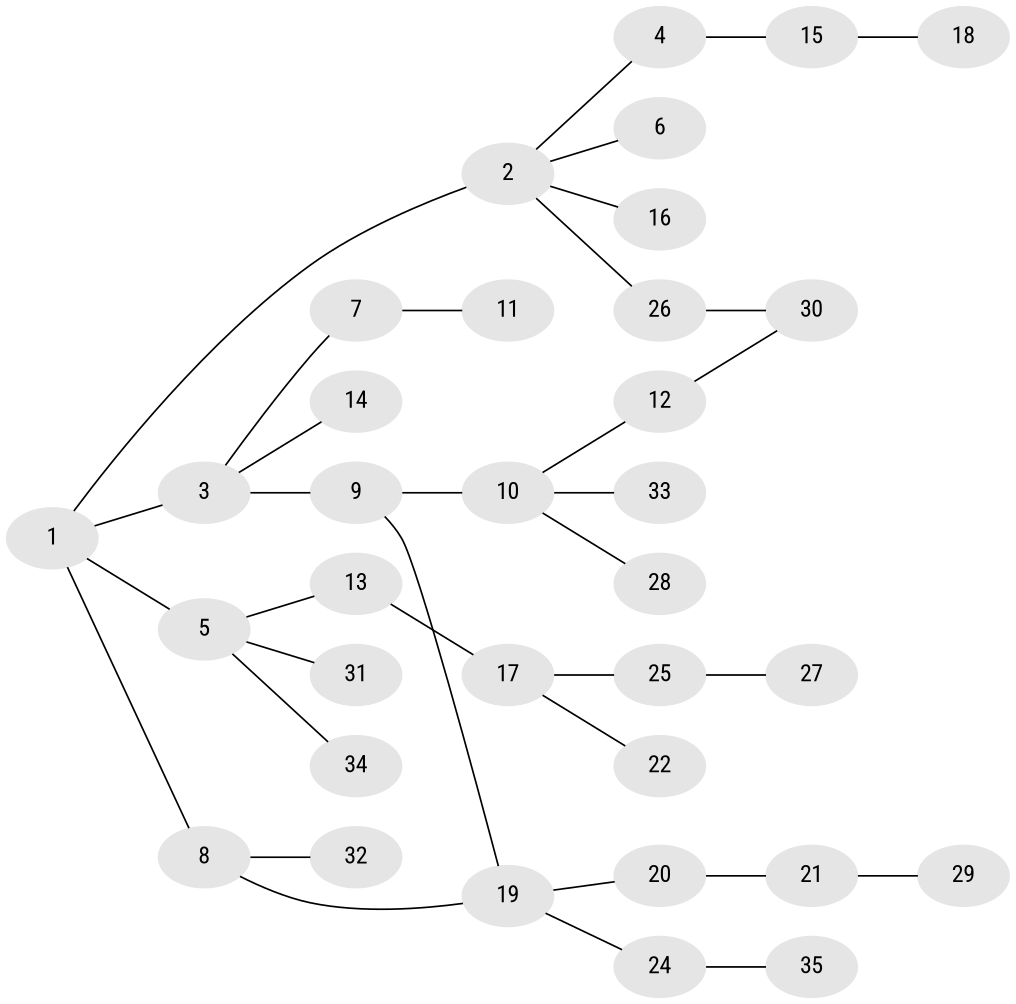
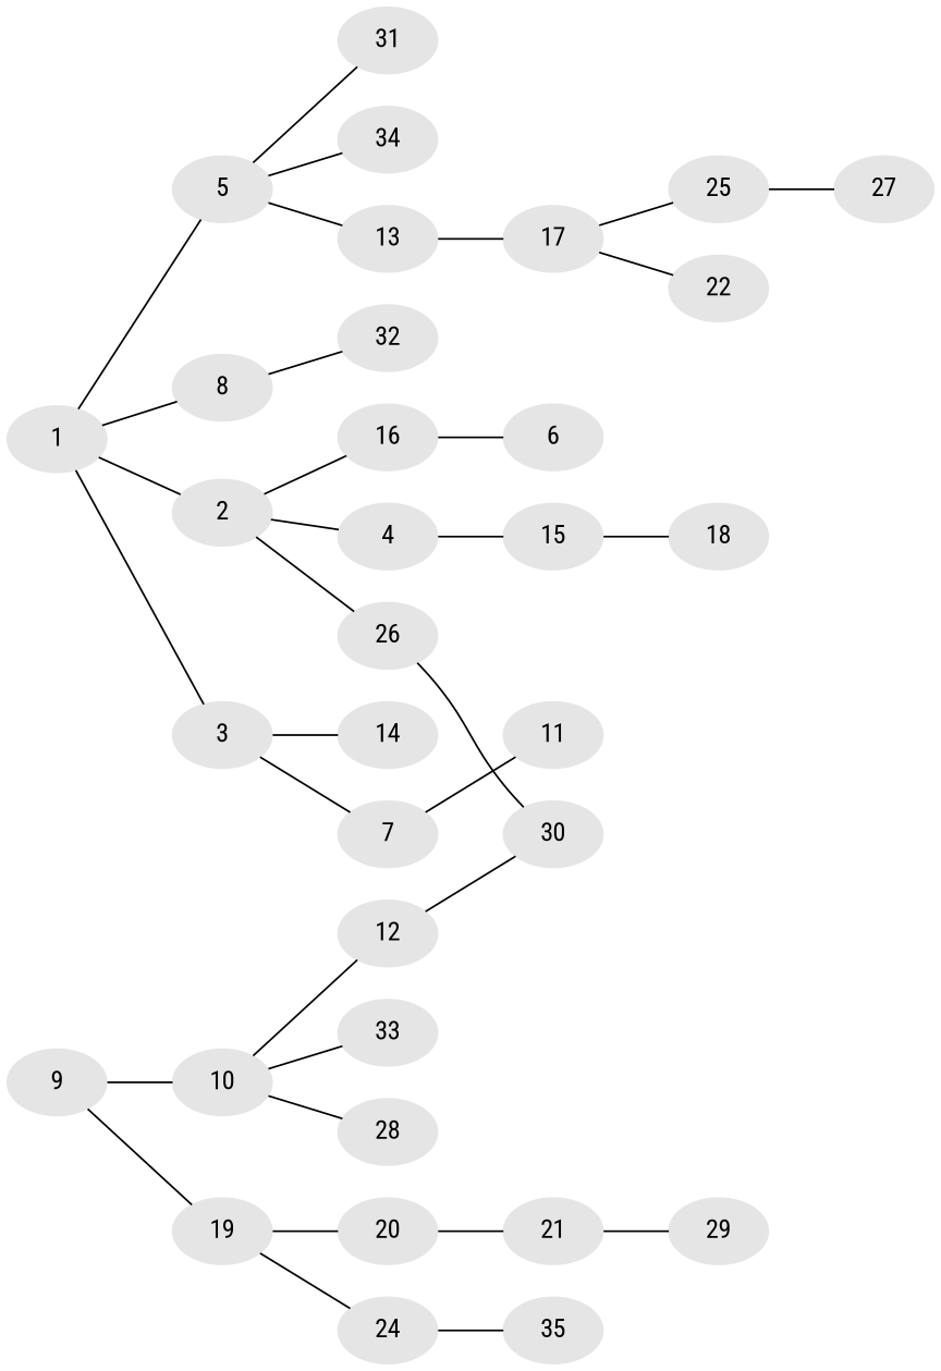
  graph {
    fontname="Roboto Condensed"
    rankdir=LR
    node [color=gray90 fontname="Roboto Condensed" style=filled]
    edge [fontname="Roboto Condensed" weight=1.0]
    1
    2
    3
    5
    8
    4
    6
    16
    26
    7
    9
    14
    13
    31
    34
    19
    32
    15
    30
    11
    10
    18
    17
    20
    24
    12
    33
    28
    22
    25
    27
    21
    35
    29
    1 -- 2
    1 -- 3
    1 -- 5
    1 -- 8
    2 -- 4
-   2 -- 6 [weight=2.0]
+   16 -- 6 [weight=2.0]
    2 -- 16
    2 -- 26
    3 -- 7
-   3 -- 9 [weight=3.0]
    3 -- 14
    5 -- 13
    5 -- 31
    5 -- 34
-   8 -- 19
    8 -- 32
    4 -- 15
    26 -- 30 [weight=2.0]
    7 -- 11
    9 -- 19
    9 -- 10 [weight=2.0]
    13 -- 17
    19 -- 20
    19 -- 24
    15 -- 18 [weight=2.0]
    10 -- 12
    10 -- 33
    10 -- 28
    17 -- 22
    17 -- 25
    20 -- 21
    24 -- 35
    12 -- 30
    25 -- 27 [weight=2.0]
    21 -- 29
  }
